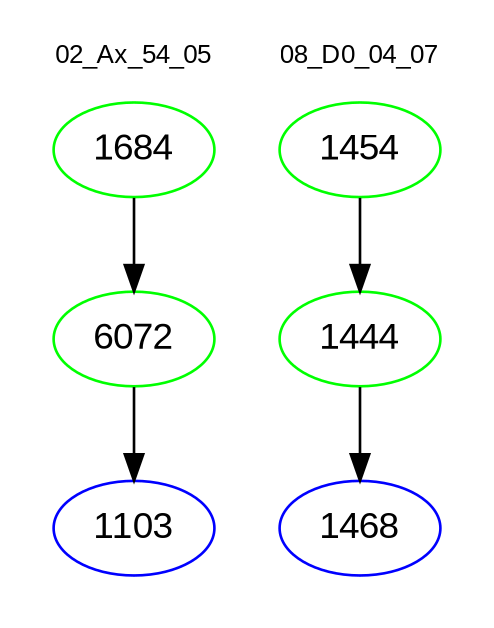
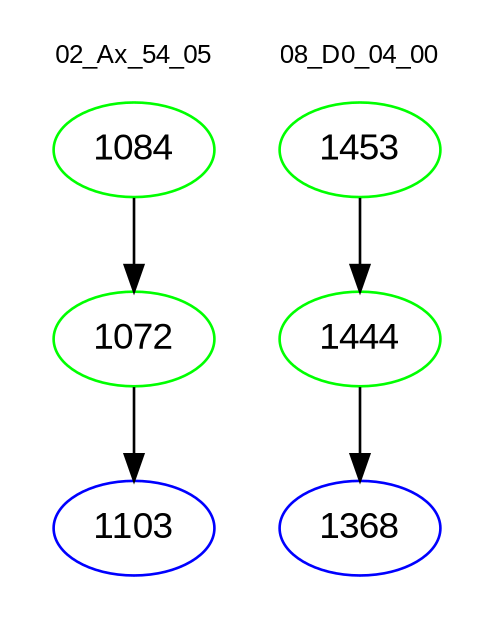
  digraph {
    fontname="Liberation Sans"
    node [color=green fontname="Liberation Sans"]
    edge [color=black fontname="Liberation Sans"]
-   n1 [label=1684]
-   n2 [label=6072]
+   n1 [label=1084]
+   n2 [label=1072]
    n3 [color=blue label=1103]
-   n4 [label=1454]
+   n4 [label=1453]
    n5 [label=1444]
-   n6 [color=blue label=1468]
+   n6 [color=blue label=1368]
    subgraph cluster_1 {
      color=white
      fontsize=10
      label="02_Ax_54_05"
      n1
      n2
      n3
    }
    subgraph cluster_2 {
      color=white
      fontsize=10
-     label="08_D0_04_07"
+     label="08_D0_04_00"
      n4
      n5
      n6
    }
    n1 -> n2
    n2 -> n3
    n4 -> n5
    n5 -> n6
  }
